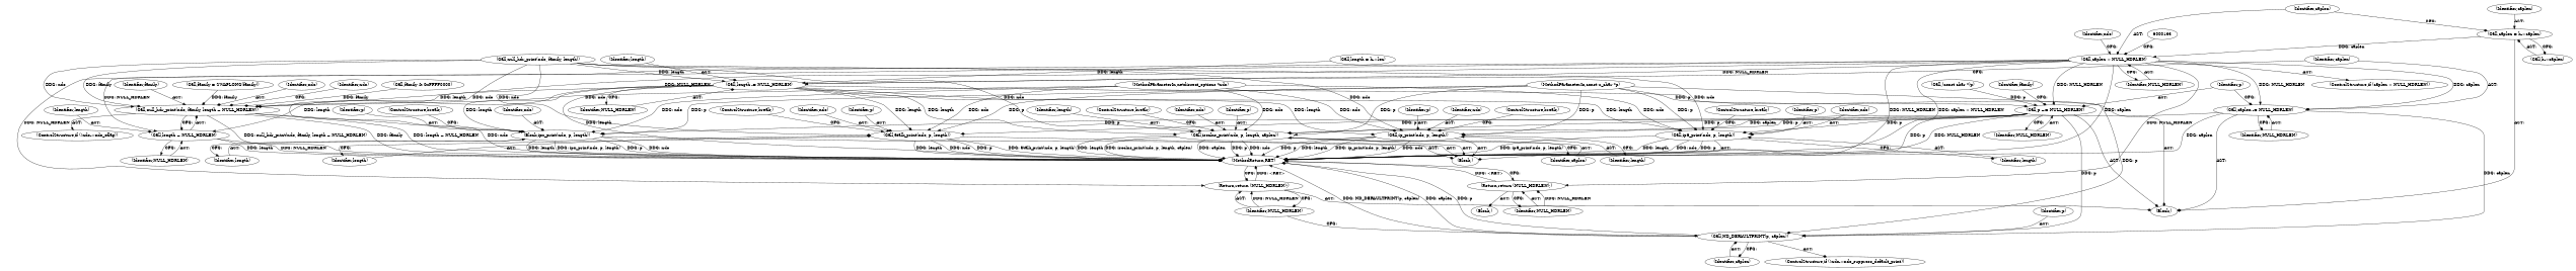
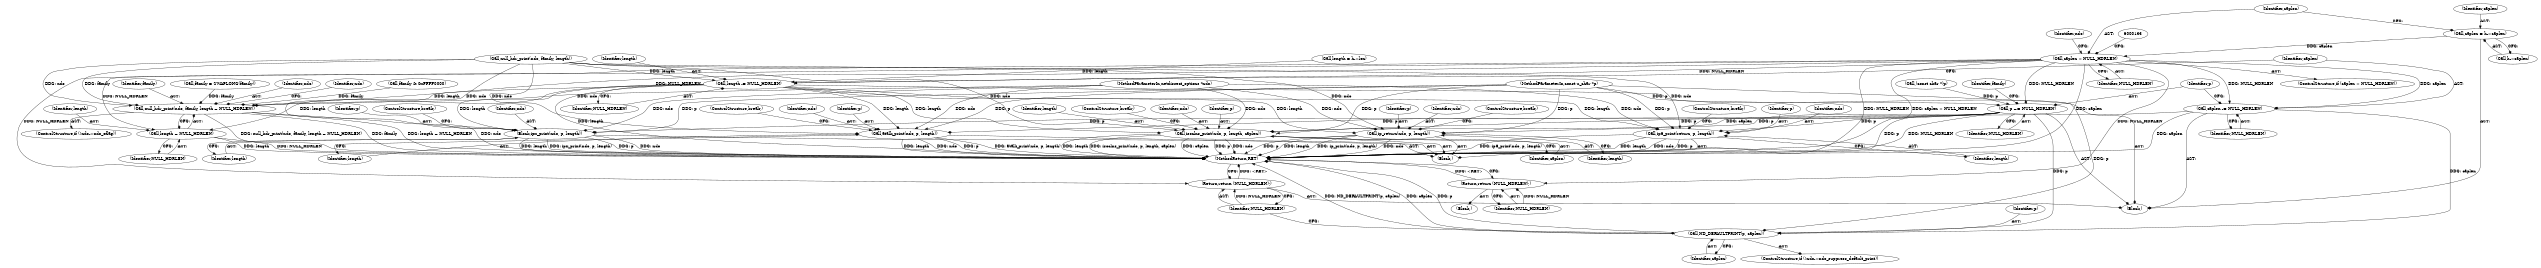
  digraph {
    edge [arrowhead=diamond]
    n1 [label="(Call,caplen = h->caplen)"]
    n2 [label="(Call,caplen < NULL_HDRLEN)"]
    n3 [label="(Call,h->caplen)"]
    n4 [label="(Block,)"]
    n5 [label="(MethodReturn,RET)"]
    n6 [label="(Return,return (NULL_HDRLEN);)"]
    n7 [label="(Call,length -= NULL_HDRLEN)"]
    n8 [label="(Call,null_hdr_print(ndo, family, length + NULL_HDRLEN))"]
    n9 [label="(Call,length + NULL_HDRLEN)"]
    n10 [label="(Call,caplen -= NULL_HDRLEN)"]
    n11 [label="(Call,p += NULL_HDRLEN)"]
    n12 [label="(Return,return (NULL_HDRLEN);)"]
    n13 [label="(ControlStructure,if (caplen < NULL_HDRLEN))"]
    n14 [label="(Identifier,NULL_HDRLEN)"]
    n15 [label="(Identifier,NULL_HDRLEN)"]
    n16 [label="(Block,)"]
-   n17 [label="(Call,ip_print(ndo, p, length))"]
-   n18 [label="(Call,ip6_print(ndo, p, length))"]
+   n17 [label="(Call,ip_return(ndo, p, length))"]
+   n18 [label="(Call,ip6_print(return, p, length))"]
    n19 [label="(Call,isoclns_print(ndo, p, length, caplen))"]
    n20 [label="(Call,atalk_print(ndo, p, length))"]
    n21 [label="(Block,ipx_print(ndo, p, length))"]
    n22 [label="(Identifier,NULL_HDRLEN)"]
    n23 [label="(ControlStructure,if (!ndo->ndo_eflag))"]
    n24 [label="(Identifier,NULL_HDRLEN)"]
    n25 [label="(Call,ND_DEFAULTPRINT(p, caplen))"]
    n26 [label="(Identifier,NULL_HDRLEN)"]
    n27 [label="(Identifier,NULL_HDRLEN)"]
    n28 [label="(Identifier,NULL_HDRLEN)"]
    n29 [label="(Block,)"]
    n30 [label="(Identifier,length)"]
    n31 [label="(Identifier,length)"]
    n32 [label="(Identifier,caplen)"]
    n33 [label="(Identifier,length)"]
    n34 [label="(Identifier,length)"]
    n35 [label="(Identifier,caplen)"]
    n36 [label="(ControlStructure,if (!ndo->ndo_suppress_default_print))"]
    n37 [label="(Call,length = h->len)"]
    n38 [label="(Identifier,length)"]
    n39 [label="(ControlStructure,break;)"]
    n40 [label="(Identifier,ndo)"]
    n41 [label="(Identifier,p)"]
    n42 [label="(Identifier,caplen)"]
    n43 [label="(ControlStructure,break;)"]
    n44 [label="(Call,(const char *)p)"]
    n45 [label="(Identifier,caplen)"]
    n46 [label="(Identifier,ndo)"]
    n47 [label="(Identifier,p)"]
    n48 [label="(Identifier,ndo)"]
    n49 [label="(Identifier,family)"]
    n50 [label="(Identifier,p)"]
    n51 [label="(Identifier,ndo)"]
    n52 [label="(ControlStructure,break;)"]
    n53 [label="(Call,family = SWAPLONG(family))"]
    n54 [label="(ControlStructure,break;)"]
    n55 [label="(Identifier,ndo)"]
    n56 [label="(Identifier,ndo)"]
    n57 [label="(Identifier,ndo)"]
    n58 [label="(Identifier,p)"]
    n59 [label="(Identifier,p)"]
    n60 [label="(Identifier,length)"]
    n61 [label="(Identifier,ndo)"]
    n62 [label="(Identifier,p)"]
    n63 [label="(ControlStructure,break;)"]
    n64 [label="(Call,null_hdr_print(ndo, family, length))"]
    n65 [label="(Identifier,caplen)"]
    n66 [label="(MethodParameterIn,netdissect_options *ndo)"]
    n67 [label="(Identifier,length)"]
    n68 [label="(Call,family & 0xFFFF0000)"]
    n69 [label="(Identifier,family)"]
    n70 [label="(MethodParameterIn,const u_char *p)"]
    n71 [label="(Identifier,p)"]
    n72 [label=6000133]
    n1 -> n2 [arrowhead=normal label="DDG: caplen"]
    n1 -> n3 [label="CFG: "]
    n1 -> n4 [label="AST: "]
    n2 -> n5 [label="DDG: NULL_HDRLEN"]
    n2 -> n5 [arrowhead=normal label="DDG: caplen < NULL_HDRLEN"]
    n2 -> n5 [arrowhead=normal label="DDG: caplen"]
    n2 -> n6 [arrowhead=normal label="DDG: NULL_HDRLEN"]
    n2 -> n7 [arrowhead=normal label="DDG: NULL_HDRLEN"]
    n2 -> n8 [label="DDG: NULL_HDRLEN"]
    n2 -> n9 [arrowhead=normal label="DDG: NULL_HDRLEN"]
    n2 -> n10 [arrowhead=normal label="DDG: NULL_HDRLEN"]
    n2 -> n10 [arrowhead=normal label="DDG: caplen"]
    n2 -> n11 [label="DDG: NULL_HDRLEN"]
    n2 -> n12 [arrowhead=normal label="DDG: NULL_HDRLEN"]
    n2 -> n13 [arrowhead=normal label="AST: "]
    n2 -> n14 [arrowhead=normal label="CFG: "]
    n3 -> n1 [label="AST: "]
    n5 -> n6 [arrowhead=normal label="CFG: "]
    n5 -> n12 [label="CFG: "]
    n6 -> n5 [arrowhead=normal label="DDG: <RET>"]
    n6 -> n15 [label="CFG: "]
    n6 -> n16 [label="AST: "]
    n7 -> n4 [label="AST: "]
    n7 -> n5 [label="DDG: length"]
    n7 -> n8 [label="DDG: length"]
    n7 -> n9 [arrowhead=normal label="DDG: length"]
    n7 -> n17 [label="DDG: length"]
    n7 -> n18 [label="DDG: length"]
    n7 -> n19 [label="DDG: length"]
    n7 -> n20 [label="DDG: length"]
    n7 -> n21 [arrowhead=normal label="DDG: length"]
    n7 -> n22 [arrowhead=normal label="CFG: "]
    n8 -> n5 [arrowhead=normal label="DDG: null_hdr_print(ndo, family, length + NULL_HDRLEN)"]
    n8 -> n5 [label="DDG: family"]
    n8 -> n5 [label="DDG: length + NULL_HDRLEN"]
    n8 -> n5 [arrowhead=normal label="DDG: ndo"]
    n8 -> n9 [label="CFG: "]
    n8 -> n23 [arrowhead=normal label="AST: "]
    n9 -> n5 [label="DDG: NULL_HDRLEN"]
    n9 -> n5 [label="DDG: length"]
    n9 -> n8 [label="AST: "]
    n9 -> n24 [arrowhead=normal label="CFG: "]
    n10 -> n4 [label="AST: "]
    n10 -> n5 [label="DDG: caplen"]
    n10 -> n19 [arrowhead=normal label="DDG: caplen"]
    n10 -> n25 [arrowhead=normal label="DDG: caplen"]
    n10 -> n26 [label="CFG: "]
    n11 -> n4 [label="AST: "]
    n11 -> n5 [label="DDG: p"]
    n11 -> n5 [arrowhead=normal label="DDG: NULL_HDRLEN"]
    n11 -> n17 [label="DDG: p"]
    n11 -> n18 [label="DDG: p"]
    n11 -> n19 [label="DDG: p"]
    n11 -> n20 [label="DDG: p"]
    n11 -> n21 [label="DDG: p"]
    n11 -> n25 [arrowhead=normal label="DDG: p"]
    n11 -> n27 [arrowhead=normal label="CFG: "]
    n12 -> n4 [label="AST: "]
    n12 -> n5 [label="DDG: <RET>"]
    n12 -> n28 [label="CFG: "]
    n14 -> n2 [arrowhead=normal label="AST: "]
    n15 -> n6 [arrowhead=normal label="AST: "]
    n15 -> n6 [label="DDG: NULL_HDRLEN"]
    n17 -> n5 [label="DDG: ip_print(ndo, p, length)"]
    n17 -> n5 [arrowhead=normal label="DDG: ndo"]
    n17 -> n5 [arrowhead=normal label="DDG: p"]
    n17 -> n5 [label="DDG: length"]
    n17 -> n29 [arrowhead=normal label="AST: "]
    n17 -> n30 [arrowhead=normal label="CFG: "]
    n18 -> n5 [arrowhead=normal label="DDG: ndo"]
    n18 -> n5 [label="DDG: p"]
    n18 -> n5 [arrowhead=normal label="DDG: ip6_print(ndo, p, length)"]
    n18 -> n5 [arrowhead=normal label="DDG: length"]
    n18 -> n29 [label="AST: "]
    n18 -> n31 [label="CFG: "]
    n19 -> n5 [arrowhead=normal label="DDG: isoclns_print(ndo, p, length, caplen)"]
    n19 -> n5 [label="DDG: caplen"]
    n19 -> n5 [label="DDG: p"]
    n19 -> n5 [label="DDG: ndo"]
    n19 -> n5 [label="DDG: length"]
    n19 -> n29 [label="AST: "]
    n19 -> n32 [label="CFG: "]
    n20 -> n5 [label="DDG: ndo"]
    n20 -> n5 [label="DDG: p"]
    n20 -> n5 [arrowhead=normal label="DDG: atalk_print(ndo, p, length)"]
    n20 -> n5 [label="DDG: length"]
    n20 -> n29 [label="AST: "]
    n20 -> n33 [arrowhead=normal label="CFG: "]
    n21 -> n5 [arrowhead=normal label="DDG: ipx_print(ndo, p, length)"]
    n21 -> n5 [label="DDG: p"]
    n21 -> n5 [arrowhead=normal label="DDG: ndo"]
    n21 -> n5 [label="DDG: length"]
    n21 -> n29 [label="AST: "]
    n21 -> n34 [arrowhead=normal label="CFG: "]
    n22 -> n7 [label="AST: "]
    n24 -> n9 [arrowhead=normal label="AST: "]
    n25 -> n5 [arrowhead=normal label="DDG: ND_DEFAULTPRINT(p, caplen)"]
    n25 -> n5 [label="DDG: caplen"]
    n25 -> n5 [arrowhead=normal label="DDG: p"]
    n25 -> n35 [label="CFG: "]
    n25 -> n36 [label="AST: "]
    n26 -> n10 [label="AST: "]
    n27 -> n11 [arrowhead=normal label="AST: "]
    n28 -> n12 [arrowhead=normal label="AST: "]
    n28 -> n12 [arrowhead=normal label="DDG: NULL_HDRLEN"]
    n28 -> n25 [label="CFG: "]
    n30 -> n17 [arrowhead=normal label="AST: "]
    n31 -> n18 [label="AST: "]
    n32 -> n19 [arrowhead=normal label="AST: "]
    n33 -> n20 [label="AST: "]
    n34 -> n21 [arrowhead=normal label="AST: "]
    n35 -> n25 [label="AST: "]
    n37 -> n7 [arrowhead=normal label="DDG: length"]
    n38 -> n19 [label="AST: "]
    n39 -> n18 [label="CFG: "]
    n40 -> n8 [label="CFG: "]
    n41 -> n18 [label="AST: "]
    n42 -> n7 [arrowhead=normal label="CFG: "]
    n42 -> n10 [label="AST: "]
    n43 -> n20 [arrowhead=normal label="CFG: "]
    n44 -> n11 [arrowhead=normal label="DDG: p"]
    n45 -> n1 [arrowhead=normal label="AST: "]
    n46 -> n20 [arrowhead=normal label="AST: "]
    n47 -> n10 [label="CFG: "]
    n47 -> n11 [label="AST: "]
    n48 -> n2 [arrowhead=normal label="CFG: "]
    n49 -> n8 [arrowhead=normal label="AST: "]
    n50 -> n17 [label="AST: "]
    n51 -> n17 [label="AST: "]
    n52 -> n19 [label="CFG: "]
    n53 -> n8 [label="DDG: family"]
    n54 -> n17 [label="CFG: "]
    n55 -> n19 [arrowhead=normal label="AST: "]
    n56 -> n8 [label="AST: "]
    n57 -> n21 [label="AST: "]
    n58 -> n20 [label="AST: "]
    n59 -> n25 [arrowhead=normal label="AST: "]
    n60 -> n9 [label="AST: "]
    n61 -> n18 [arrowhead=normal label="AST: "]
    n62 -> n21 [arrowhead=normal label="AST: "]
    n63 -> n21 [label="CFG: "]
    n64 -> n7 [arrowhead=normal label="DDG: length"]
    n64 -> n8 [arrowhead=normal label="DDG: ndo"]
    n64 -> n8 [label="DDG: family"]
    n64 -> n17 [arrowhead=normal label="DDG: ndo"]
    n64 -> n18 [arrowhead=normal label="DDG: ndo"]
    n64 -> n19 [arrowhead=normal label="DDG: ndo"]
    n64 -> n20 [label="DDG: ndo"]
    n64 -> n21 [arrowhead=normal label="DDG: ndo"]
    n65 -> n1 [label="CFG: "]
    n65 -> n2 [label="AST: "]
    n66 -> n8 [arrowhead=normal label="DDG: ndo"]
    n66 -> n17 [label="DDG: ndo"]
    n66 -> n18 [label="DDG: ndo"]
    n66 -> n19 [label="DDG: ndo"]
    n66 -> n20 [arrowhead=normal label="DDG: ndo"]
    n66 -> n21 [label="DDG: ndo"]
    n67 -> n7 [label="AST: "]
    n68 -> n8 [label="DDG: family"]
    n69 -> n11 [label="CFG: "]
    n70 -> n11 [label="DDG: p"]
    n70 -> n17 [label="DDG: p"]
    n70 -> n18 [label="DDG: p"]
    n70 -> n19 [arrowhead=normal label="DDG: p"]
    n70 -> n20 [arrowhead=normal label="DDG: p"]
    n70 -> n21 [arrowhead=normal label="DDG: p"]
    n70 -> n25 [label="DDG: p"]
    n71 -> n19 [arrowhead=normal label="AST: "]
    n72 -> n2 [label="CFG: "]
  }
